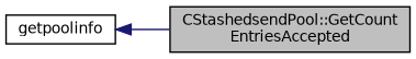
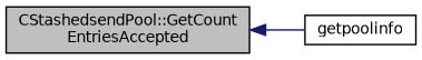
  digraph {
    rankdir=LR
    node [color=black fontname=Helvetica fontsize=10 shape=record style=filled]
    n1 [fillcolor=grey75 fontcolor=black height=0.2 label="CStashedsendPool::GetCount\lEntriesAccepted" width=0.4]
    n2 [fillcolor=white height=0.2 label=getpoolinfo width=0.4]
-   n2 -> n1 [color=midnightblue dir=back fontname=Helvetica fontsize=10 labelfontname=Helvetica labelfontsize=10 style=solid]
+   n1 -> n2 [color=midnightblue dir=back fontname=Helvetica fontsize=10 labelfontname=Helvetica labelfontsize=10 style=solid]
  }
